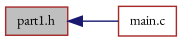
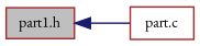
  digraph {
    rankdir=LR
    fontname="EB Garamond"
    node [color=brown fontname="EB Garamond" fontsize=10 shape=record style=filled]
    n1 [fillcolor=grey75 fontcolor=black height=0.2 label="part1.h" width=0.4]
-   n2 [fillcolor=white height=0.2 label="main.c" width=0.4]
+   n2 [fillcolor=white height=0.2 label="part.c" width=0.4]
    n1 -> n2 [color=midnightblue dir=back fontname="EB Garamond" fontsize=10 labelfontname=FreeSans labelfontsize=10 style=solid]
  }
